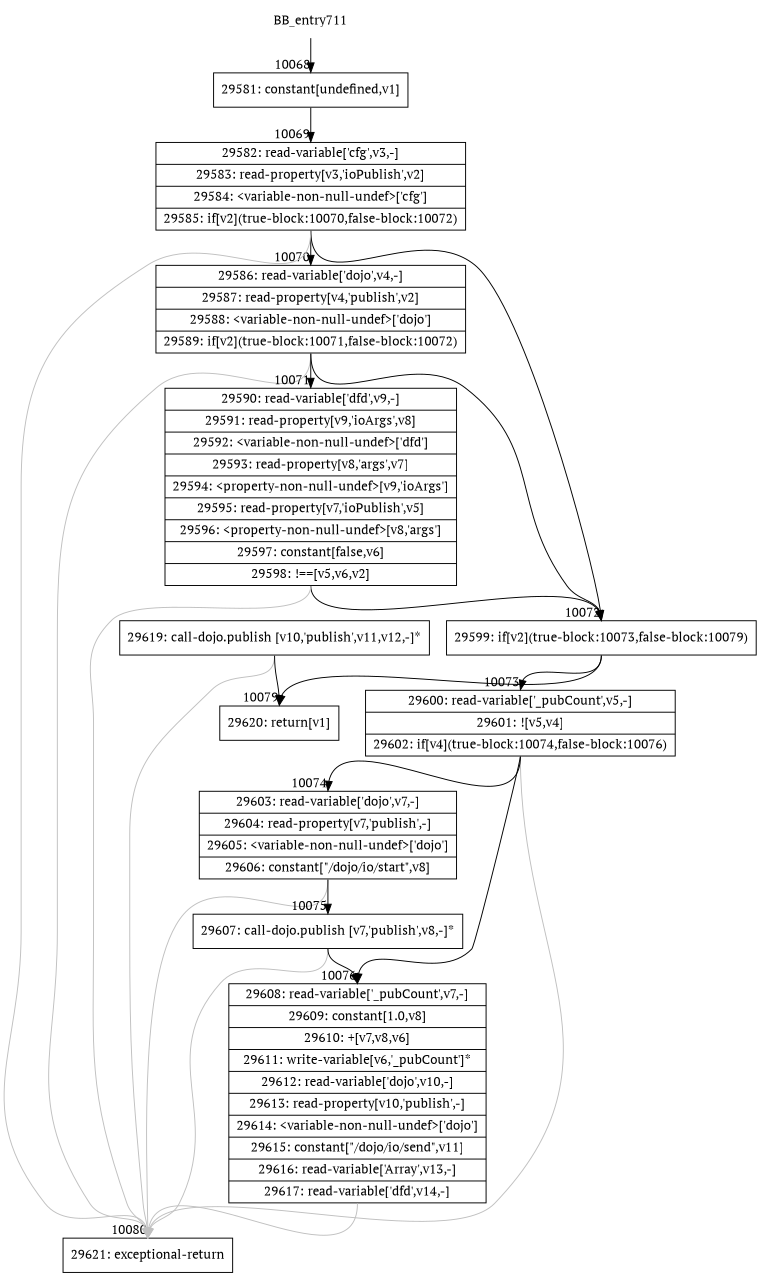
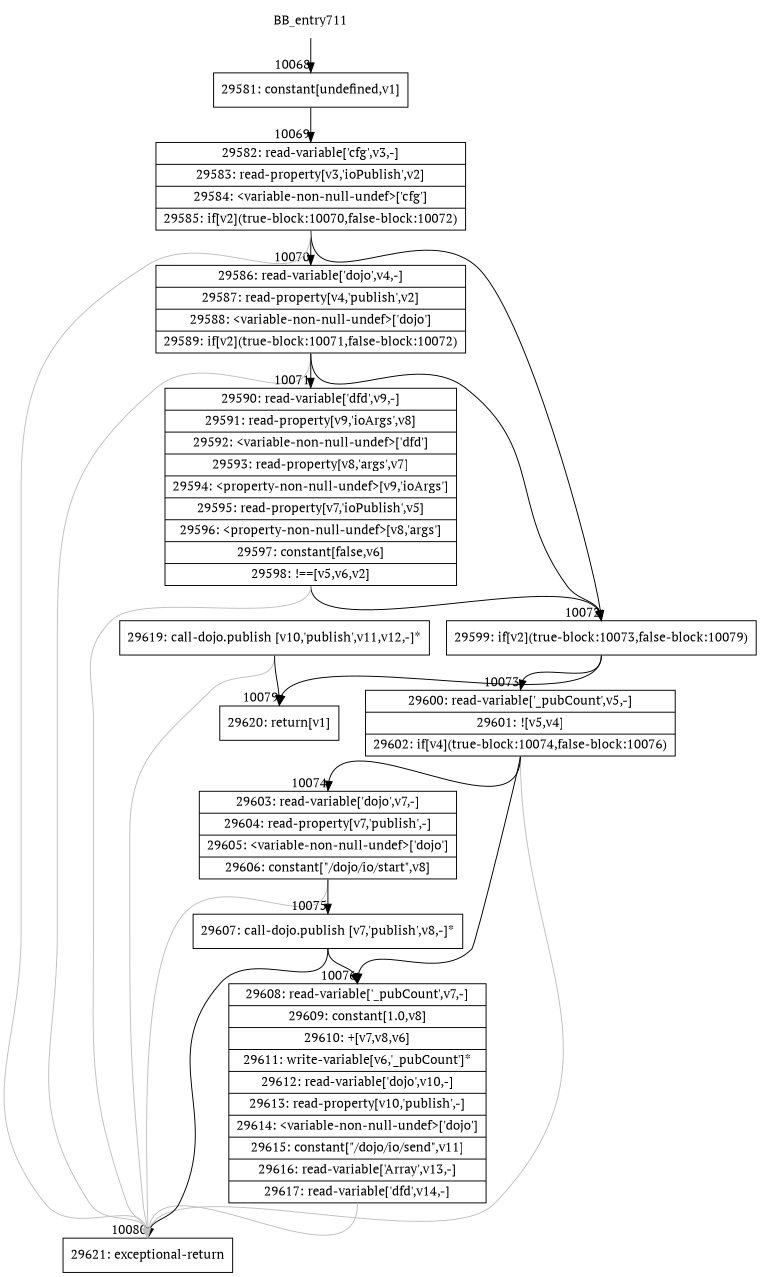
  digraph {
    fontname="PT Serif"
    rankdir=TD
    node [fontname="PT Serif" shape=record]
    edge [fontname="PT Serif" headport=n tailport=s]
    n1 [label=BB_entry711 shape=none]
    n2 [label="{29581: constant[undefined,v1]}"]
    n3 [label="{29582: read-variable['cfg',v3,-]|29583: read-property[v3,'ioPublish',v2]|29584: \<variable-non-null-undef\>['cfg']|29585: if[v2](true-block:10070,false-block:10072)}"]
    n4 [label="{29599: if[v2](true-block:10073,false-block:10079)}"]
    n5 [label="{29586: read-variable['dojo',v4,-]|29587: read-property[v4,'publish',v2]|29588: \<variable-non-null-undef\>['dojo']|29589: if[v2](true-block:10071,false-block:10072)}"]
    n6 [label="{29621: exceptional-return}"]
    n7 [label="{29600: read-variable['_pubCount',v5,-]|29601: ![v5,v4]|29602: if[v4](true-block:10074,false-block:10076)}"]
    n8 [label="{29620: return[v1]}"]
    n9 [label="{29590: read-variable['dfd',v9,-]|29591: read-property[v9,'ioArgs',v8]|29592: \<variable-non-null-undef\>['dfd']|29593: read-property[v8,'args',v7]|29594: \<property-non-null-undef\>[v9,'ioArgs']|29595: read-property[v7,'ioPublish',v5]|29596: \<property-non-null-undef\>[v8,'args']|29597: constant[false,v6]|29598: !==[v5,v6,v2]}"]
    n10 [label="{29603: read-variable['dojo',v7,-]|29604: read-property[v7,'publish',-]|29605: \<variable-non-null-undef\>['dojo']|29606: constant[\"/dojo/io/start\",v8]}"]
    n11 [label="{29608: read-variable['_pubCount',v7,-]|29609: constant[1.0,v8]|29610: +[v7,v8,v6]|29611: write-variable[v6,'_pubCount']*|29612: read-variable['dojo',v10,-]|29613: read-property[v10,'publish',-]|29614: \<variable-non-null-undef\>['dojo']|29615: constant[\"/dojo/io/send\",v11]|29616: read-variable['Array',v13,-]|29617: read-variable['dfd',v14,-]}"]
    n12 [label="{29607: call-dojo.publish [v7,'publish',v8,-]*}"]
    n13 [label="{29619: call-dojo.publish [v10,'publish',v11,v12,-]*}"]
    n1 -> n2 [headlabel="    10068"]
    n2 -> n3 [headlabel="      10069"]
    n3 -> n4 [headlabel="      10072"]
    n3 -> n5 [headlabel="      10070"]
    n3 -> n6 [color=gray headlabel="      10080"]
    n4 -> n7 [headlabel="      10073"]
    n4 -> n8 [headlabel="      10079"]
    n5 -> n4
    n5 -> n6 [color=gray]
    n5 -> n9 [headlabel="      10071"]
    n7 -> n6 [color=gray]
    n7 -> n10 [headlabel="      10074"]
    n7 -> n11 [headlabel="      10076"]
    n9 -> n4
    n9 -> n6 [color=gray]
    n10 -> n6 [color=gray]
    n10 -> n12 [headlabel="      10075"]
    n11 -> n6 [color=gray]
-   n12 -> n6 [color=gray]
+   n12 -> n6 [color=black]
    n12 -> n11
    n13 -> n6 [color=gray]
    n13 -> n8
  }
